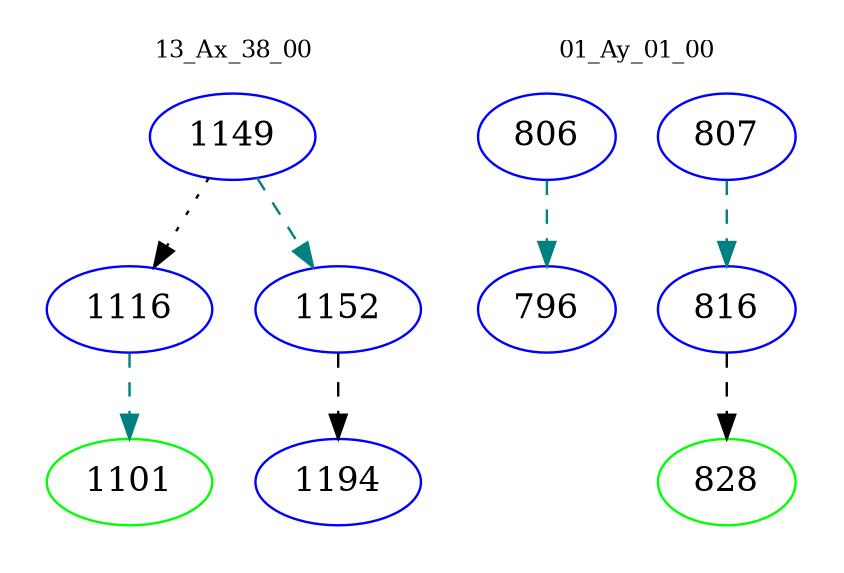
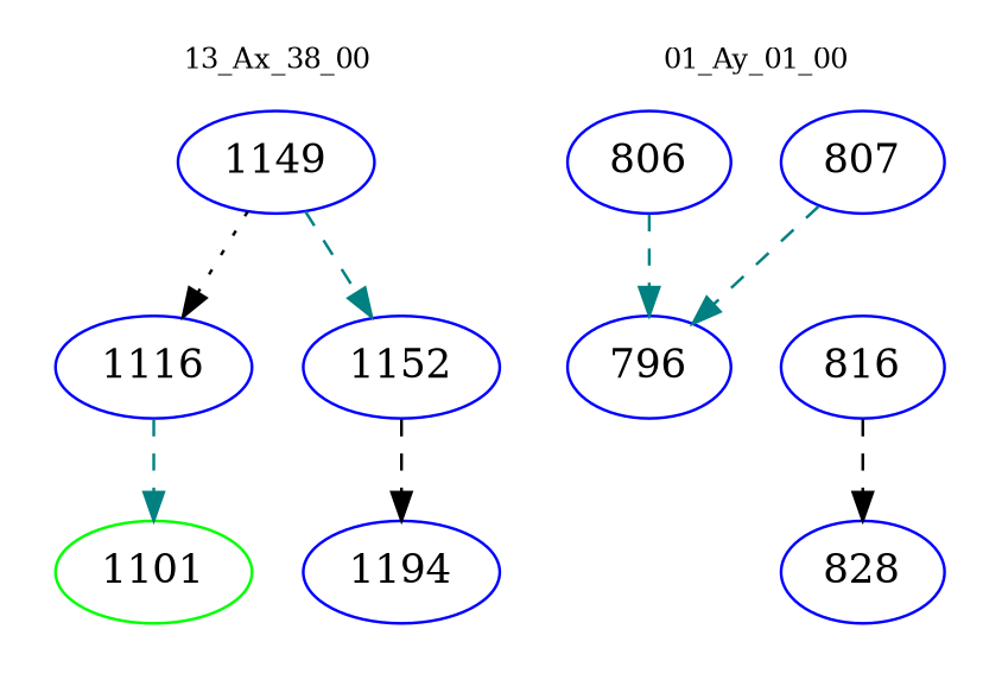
  digraph {
    node [color=blue]
    edge [color=teal style=dashed]
    n1 [label=1149]
    n2 [label=1116]
    n3 [label=1152]
    n4 [color=green label=1101]
    n5 [label=1194]
    n6 [label=807]
    n7 [label=806]
    n8 [label=816]
    n9 [label=796]
-   n10 [color=green label=828]
+   n10 [label=828]
    subgraph cluster_1 {
      color=white
      fontsize=10
      label="13_Ax_38_00"
      n1
      n2
      n3
      n4
      n5
    }
    subgraph cluster_2 {
      color=white
      fontsize=10
      label="01_Ay_01_00"
      n6
      n7
      n8
      n9
      n10
    }
    n1 -> n2 [color=black style=dotted]
    n1 -> n3
    n2 -> n4
    n3 -> n5 [color=black]
-   n6 -> n8
+   n6 -> n9
    n7 -> n9
    n8 -> n10 [color=black]
  }
